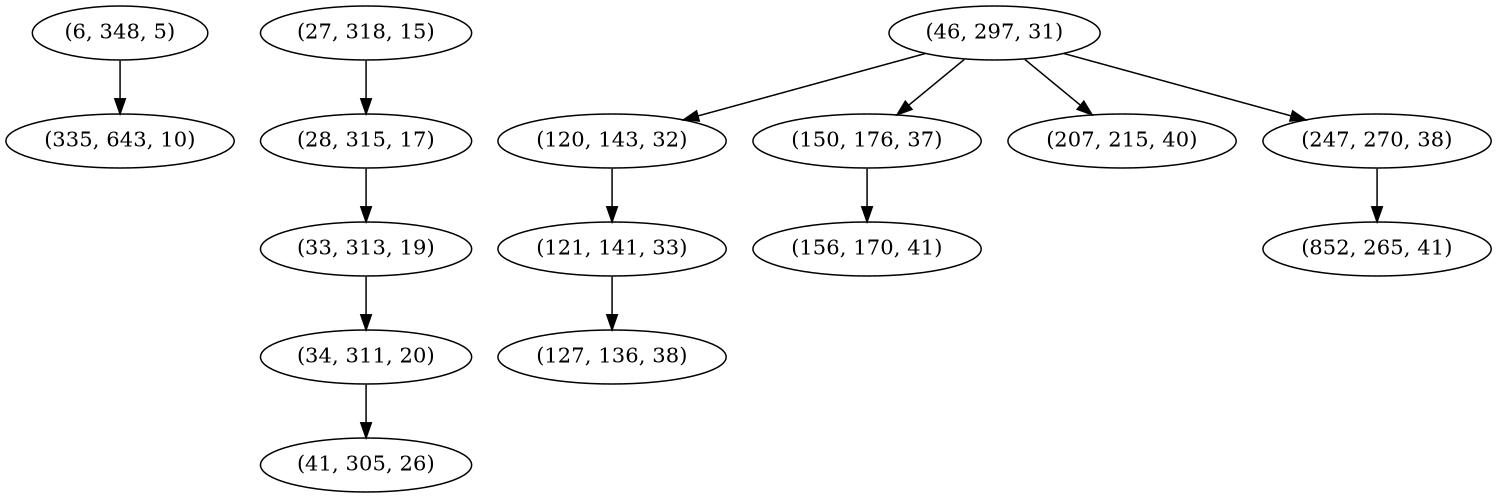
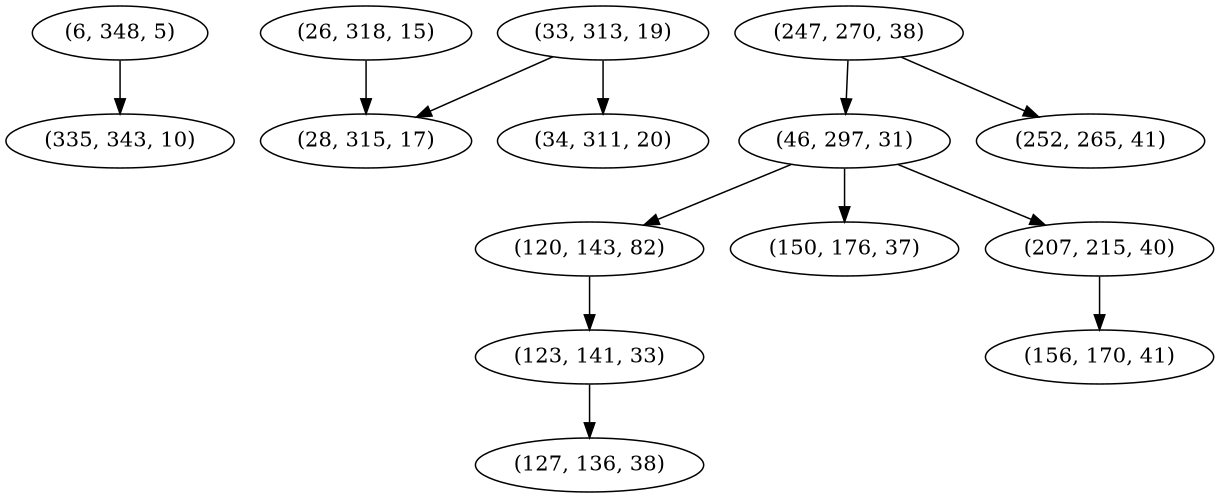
  digraph {
    "(6, 348, 5)"
-   "(335, 343, 10)" [label="(335, 643, 10)"]
-   "(26, 318, 15)" [label="(27, 318, 15)"]
+   "(335, 343, 10)"
+   "(26, 318, 15)"
    "(28, 315, 17)"
    "(33, 313, 19)"
    "(34, 311, 20)"
-   "(41, 305, 26)"
    "(46, 297, 31)"
-   "(120, 143, 32)"
+   "(120, 143, 32)" [label="(120, 143, 82)"]
    "(150, 176, 37)"
    "(207, 215, 40)"
    "(247, 270, 38)"
-   "(121, 141, 33)"
+   "(121, 141, 33)" [label="(123, 141, 33)"]
    "(156, 170, 41)"
-   "(252, 265, 41)" [label="(852, 265, 41)"]
+   "(252, 265, 41)"
    "(127, 136, 38)"
    "(6, 348, 5)" -> "(335, 343, 10)"
    "(26, 318, 15)" -> "(28, 315, 17)"
-   "(28, 315, 17)" -> "(33, 313, 19)"
+   "(33, 313, 19)" -> "(28, 315, 17)"
    "(33, 313, 19)" -> "(34, 311, 20)"
-   "(34, 311, 20)" -> "(41, 305, 26)"
    "(46, 297, 31)" -> "(120, 143, 32)"
    "(46, 297, 31)" -> "(150, 176, 37)"
    "(46, 297, 31)" -> "(207, 215, 40)"
-   "(46, 297, 31)" -> "(247, 270, 38)"
+   "(247, 270, 38)" -> "(46, 297, 31)"
    "(120, 143, 32)" -> "(121, 141, 33)"
-   "(150, 176, 37)" -> "(156, 170, 41)"
+   "(207, 215, 40)" -> "(156, 170, 41)"
    "(247, 270, 38)" -> "(252, 265, 41)"
    "(121, 141, 33)" -> "(127, 136, 38)"
  }
